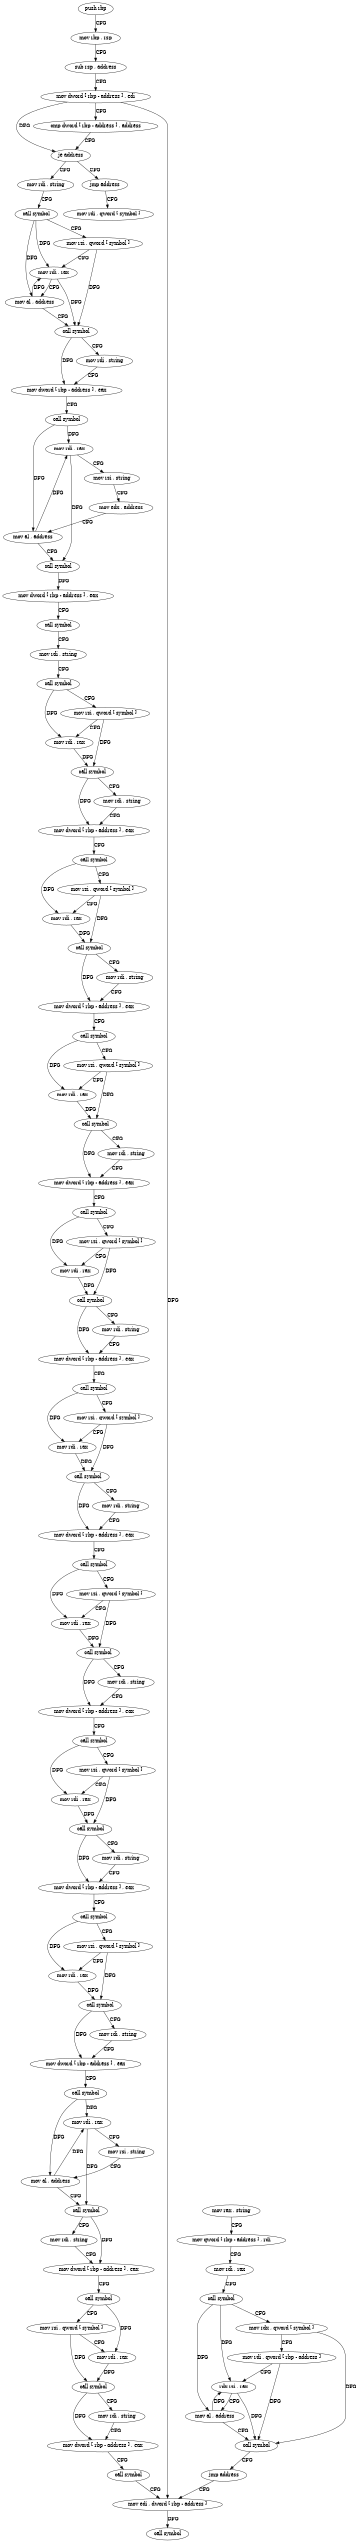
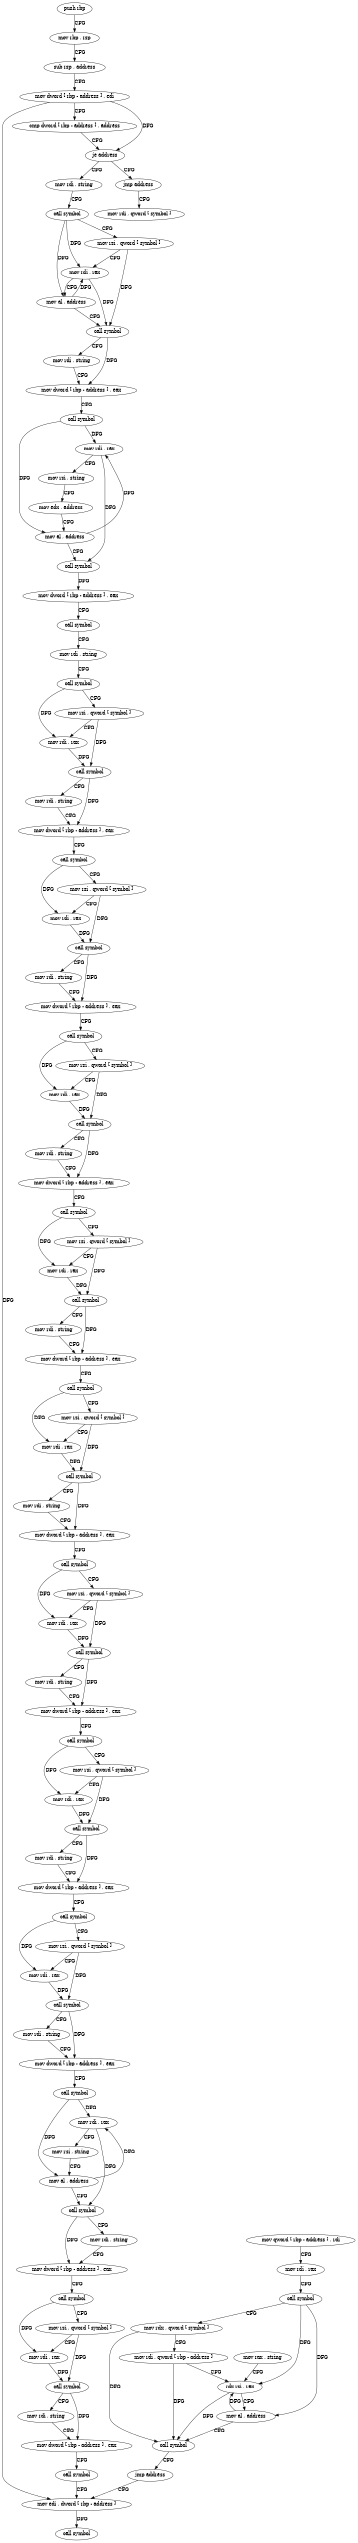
  digraph {
    n1 [label="push rbp"]
    n2 [label="mov rbp , rsp"]
    n3 [label="sub rsp , address"]
    n4 [label="mov dword [ rbp - address ] , edi"]
    n5 [label="cmp dword [ rbp - address ] , address"]
    n6 [label="je address"]
    n7 [label="mov edi , dword [ rbp - address ]"]
    n8 [label="mov rdi , string"]
    n9 [label="jmp address"]
    n10 [label="call symbol"]
    n11 [label="call symbol"]
    n12 [label="mov rdi , qword [ symbol ]"]
    n13 [label="mov rsi , qword [ symbol ]"]
    n14 [label="mov rdi , rax"]
    n15 [label="mov al , address"]
    n16 [label="call symbol"]
    n17 [label="mov rdi , string"]
    n18 [label="mov dword [ rbp - address ] , eax"]
    n19 [label="call symbol"]
    n20 [label="mov rdi , rax"]
    n21 [label="mov al , address"]
    n22 [label="mov rsi , string"]
    n23 [label="call symbol"]
    n24 [label="mov edx , address"]
    n25 [label="mov dword [ rbp - address ] , eax"]
    n26 [label="call symbol"]
    n27 [label="mov rdi , string"]
    n28 [label="call symbol"]
    n29 [label="mov rsi , qword [ symbol ]"]
    n30 [label="mov rdi , rax"]
    n31 [label="call symbol"]
    n32 [label="mov rdi , string"]
    n33 [label="mov dword [ rbp - address ] , eax"]
    n34 [label="call symbol"]
    n35 [label="mov rsi , qword [ symbol ]"]
    n36 [label="mov rdi , rax"]
    n37 [label="call symbol"]
    n38 [label="mov rdi , string"]
    n39 [label="mov dword [ rbp - address ] , eax"]
    n40 [label="call symbol"]
    n41 [label="mov rsi , qword [ symbol ]"]
    n42 [label="mov rdi , rax"]
    n43 [label="call symbol"]
    n44 [label="mov rdi , string"]
    n45 [label="mov dword [ rbp - address ] , eax"]
    n46 [label="call symbol"]
    n47 [label="mov rsi , qword [ symbol ]"]
    n48 [label="mov rdi , rax"]
    n49 [label="call symbol"]
    n50 [label="mov rdi , string"]
    n51 [label="mov dword [ rbp - address ] , eax"]
    n52 [label="call symbol"]
    n53 [label="mov rsi , qword [ symbol ]"]
    n54 [label="mov rdi , rax"]
    n55 [label="call symbol"]
    n56 [label="mov rdi , string"]
    n57 [label="mov dword [ rbp - address ] , eax"]
    n58 [label="call symbol"]
    n59 [label="mov rsi , qword [ symbol ]"]
    n60 [label="mov rdi , rax"]
    n61 [label="call symbol"]
    n62 [label="mov rdi , string"]
    n63 [label="mov dword [ rbp - address ] , eax"]
    n64 [label="call symbol"]
    n65 [label="mov rsi , qword [ symbol ]"]
    n66 [label="mov rdi , rax"]
    n67 [label="call symbol"]
    n68 [label="mov rdi , string"]
    n69 [label="mov dword [ rbp - address ] , eax"]
    n70 [label="call symbol"]
    n71 [label="mov rsi , qword [ symbol ]"]
    n72 [label="mov rdi , rax"]
    n73 [label="call symbol"]
    n74 [label="mov rdi , string"]
    n75 [label="mov dword [ rbp - address ] , eax"]
    n76 [label="call symbol"]
    n77 [label="mov rdi , rax"]
    n78 [label="mov al , address"]
    n79 [label="mov rsi , string"]
    n80 [label="call symbol"]
    n81 [label="mov rdi , string"]
    n82 [label="mov dword [ rbp - address ] , eax"]
    n83 [label="call symbol"]
    n84 [label="mov rsi , qword [ symbol ]"]
    n85 [label="mov rdi , rax"]
    n86 [label="call symbol"]
    n87 [label="mov rdi , string"]
    n88 [label="mov dword [ rbp - address ] , eax"]
    n89 [label="call symbol"]
    n90 [label="mov rax , string"]
    n91 [label="mov qword [ rbp - address ] , rdi"]
    n92 [label="mov rdi , rax"]
    n93 [label="call symbol"]
    n94 [label="mov rdx , qword [ symbol ]"]
    n95 [label="rdx rsi , rax"]
    n96 [label="mov al , address"]
    n97 [label="mov rdi , qword [ rbp - address ]"]
    n98 [label="call symbol"]
    n99 [label="jmp address"]
    n1 -> n2 [label=CFG]
    n2 -> n3 [label=CFG]
    n3 -> n4 [label=CFG]
    n4 -> n5 [label=CFG]
    n4 -> n6 [label=DFG]
    n4 -> n7 [label=DFG]
    n5 -> n6 [label=CFG]
    n6 -> n8 [label=CFG]
    n6 -> n9 [label=CFG]
    n7 -> n10 [label=DFG]
    n8 -> n11 [label=CFG]
    n9 -> n12 [label=CFG]
    n11 -> n13 [label=CFG]
    n11 -> n14 [label=DFG]
    n11 -> n15 [label=DFG]
    n13 -> n14 [label=CFG]
    n13 -> n16 [label=DFG]
    n14 -> n15 [label=CFG]
    n14 -> n16 [label=DFG]
    n15 -> n14 [label=DFG]
    n15 -> n16 [label=CFG]
    n16 -> n17 [label=CFG]
    n16 -> n18 [label=DFG]
    n17 -> n18 [label=CFG]
    n18 -> n19 [label=CFG]
    n19 -> n20 [label=DFG]
    n19 -> n21 [label=DFG]
    n20 -> n22 [label=CFG]
    n20 -> n23 [label=DFG]
    n21 -> n20 [label=DFG]
    n21 -> n23 [label=CFG]
    n22 -> n24 [label=CFG]
    n23 -> n25 [label=DFG]
    n24 -> n21 [label=CFG]
    n25 -> n26 [label=CFG]
    n26 -> n27 [label=CFG]
    n27 -> n28 [label=CFG]
    n28 -> n29 [label=CFG]
    n28 -> n30 [label=DFG]
    n29 -> n30 [label=CFG]
    n29 -> n31 [label=DFG]
    n30 -> n31 [label=DFG]
    n31 -> n32 [label=CFG]
    n31 -> n33 [label=DFG]
    n32 -> n33 [label=CFG]
    n33 -> n34 [label=CFG]
    n34 -> n35 [label=CFG]
    n34 -> n36 [label=DFG]
    n35 -> n36 [label=CFG]
    n35 -> n37 [label=DFG]
    n36 -> n37 [label=DFG]
    n37 -> n38 [label=CFG]
    n37 -> n39 [label=DFG]
    n38 -> n39 [label=CFG]
    n39 -> n40 [label=CFG]
    n40 -> n41 [label=CFG]
    n40 -> n42 [label=DFG]
    n41 -> n42 [label=CFG]
    n41 -> n43 [label=DFG]
    n42 -> n43 [label=DFG]
    n43 -> n44 [label=CFG]
    n43 -> n45 [label=DFG]
    n44 -> n45 [label=CFG]
    n45 -> n46 [label=CFG]
    n46 -> n47 [label=CFG]
    n46 -> n48 [label=DFG]
    n47 -> n48 [label=CFG]
    n47 -> n49 [label=DFG]
    n48 -> n49 [label=DFG]
    n49 -> n50 [label=CFG]
    n49 -> n51 [label=DFG]
    n50 -> n51 [label=CFG]
    n51 -> n52 [label=CFG]
    n52 -> n53 [label=CFG]
    n52 -> n54 [label=DFG]
    n53 -> n54 [label=CFG]
    n53 -> n55 [label=DFG]
    n54 -> n55 [label=DFG]
    n55 -> n56 [label=CFG]
    n55 -> n57 [label=DFG]
    n56 -> n57 [label=CFG]
    n57 -> n58 [label=CFG]
    n58 -> n59 [label=CFG]
    n58 -> n60 [label=DFG]
    n59 -> n60 [label=CFG]
    n59 -> n61 [label=DFG]
    n60 -> n61 [label=DFG]
    n61 -> n62 [label=CFG]
    n61 -> n63 [label=DFG]
    n62 -> n63 [label=CFG]
    n63 -> n64 [label=CFG]
    n64 -> n65 [label=CFG]
    n64 -> n66 [label=DFG]
    n65 -> n66 [label=CFG]
    n65 -> n67 [label=DFG]
    n66 -> n67 [label=DFG]
    n67 -> n68 [label=CFG]
    n67 -> n69 [label=DFG]
    n68 -> n69 [label=CFG]
    n69 -> n70 [label=CFG]
    n70 -> n71 [label=CFG]
    n70 -> n72 [label=DFG]
    n71 -> n72 [label=CFG]
    n71 -> n73 [label=DFG]
    n72 -> n73 [label=DFG]
    n73 -> n74 [label=CFG]
    n73 -> n75 [label=DFG]
    n74 -> n75 [label=CFG]
    n75 -> n76 [label=CFG]
    n76 -> n77 [label=DFG]
    n76 -> n78 [label=DFG]
    n77 -> n79 [label=CFG]
    n77 -> n80 [label=DFG]
    n78 -> n77 [label=DFG]
    n78 -> n80 [label=CFG]
    n79 -> n78 [label=CFG]
    n80 -> n81 [label=CFG]
    n80 -> n82 [label=DFG]
    n81 -> n82 [label=CFG]
    n82 -> n83 [label=CFG]
    n83 -> n84 [label=CFG]
    n83 -> n85 [label=DFG]
    n84 -> n85 [label=CFG]
    n84 -> n86 [label=DFG]
    n85 -> n86 [label=DFG]
    n86 -> n87 [label=CFG]
    n86 -> n88 [label=DFG]
    n87 -> n88 [label=CFG]
    n88 -> n89 [label=CFG]
    n89 -> n7 [label=CFG]
-   n90 -> n91 [label=CFG]
+   n90 -> n95 [label=CFG]
    n91 -> n92 [label=CFG]
    n92 -> n93 [label=CFG]
    n93 -> n94 [label=CFG]
    n93 -> n95 [label=DFG]
    n93 -> n96 [label=DFG]
    n94 -> n97 [label=CFG]
    n94 -> n98 [label=DFG]
    n95 -> n96 [label=CFG]
    n95 -> n98 [label=DFG]
    n96 -> n95 [label=DFG]
    n96 -> n98 [label=CFG]
    n97 -> n95 [label=CFG]
    n97 -> n98 [label=DFG]
    n98 -> n99 [label=CFG]
    n99 -> n7 [label=CFG]
  }
